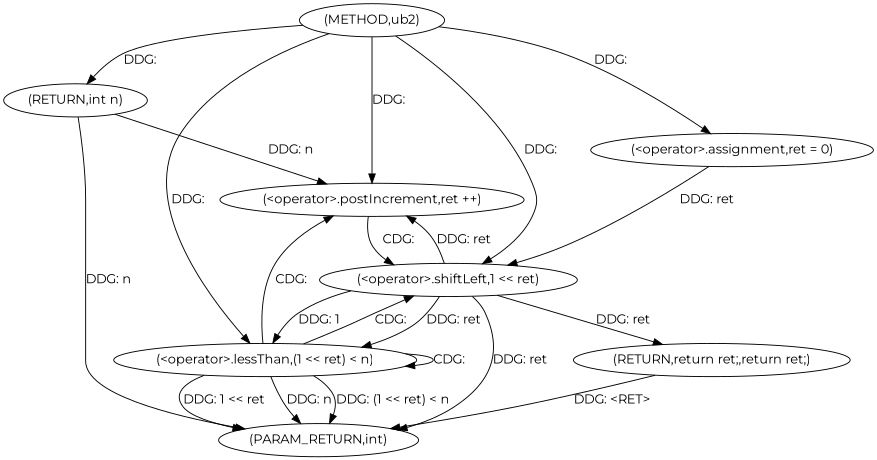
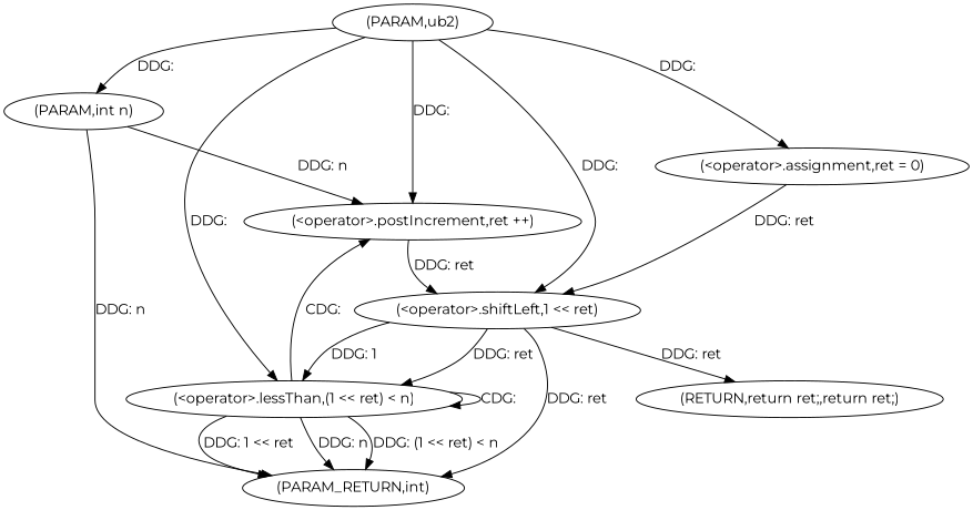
  digraph {
    fontname=Montserrat
    node [fontname=Montserrat]
    edge [fontname=Montserrat]
-   n1 [label="(METHOD,ub2)"]
-   n2 [label="(RETURN,int n)"]
+   n1 [label="(PARAM,ub2)"]
+   n2 [label="(PARAM,int n)"]
    n3 [label="(<operator>.assignment,ret = 0)"]
    n4 [label="(<operator>.lessThan,(1 << ret) < n)"]
    n5 [label="(<operator>.postIncrement,ret ++)"]
    n6 [label="(<operator>.shiftLeft,1 << ret)"]
    n7 [label="(PARAM_RETURN,int)"]
    n8 [label="(RETURN,return ret;,return ret;)"]
    n1 -> n2 [label="DDG: "]
    n1 -> n3 [label="DDG: "]
    n1 -> n4 [label="DDG: "]
    n1 -> n5 [label="DDG: "]
    n1 -> n6 [label="DDG: "]
    n2 -> n5 [label="DDG: n"]
    n2 -> n7 [label="DDG: n"]
    n3 -> n6 [label="DDG: ret"]
    n4 -> n4 [label="CDG: "]
    n4 -> n5 [label="CDG: "]
-   n4 -> n6 [label="CDG: "]
    n4 -> n7 [label="DDG: 1 << ret"]
    n4 -> n7 [label="DDG: n"]
    n4 -> n7 [label="DDG: (1 << ret) < n"]
-   n5 -> n6 [label="CDG: "]
+   n5 -> n6 [label="DDG: ret"]
    n6 -> n4 [label="DDG: 1"]
    n6 -> n4 [label="DDG: ret"]
-   n6 -> n5 [label="DDG: ret"]
    n6 -> n7 [label="DDG: ret"]
    n6 -> n8 [label="DDG: ret"]
-   n8 -> n7 [label="DDG: <RET>"]
  }
